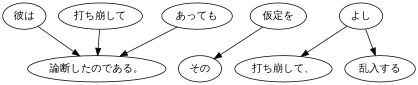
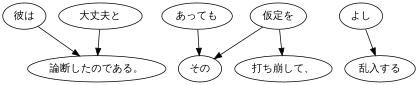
  digraph {
    fontname="Roboto Condensed"
    node [fontname="Roboto Condensed"]
    edge [fontname="Roboto Condensed"]
    n1 [label="論断したのである。"]
    n2 [label="彼は"]
    n3 [label="その"]
    n4 [label="仮定を"]
    n5 [label="打ち崩して、"]
    n6 [label="乱入する"]
    n7 [label="よし"]
    n8 [label="あっても"]
-   n9 [label="打ち崩して"]
+   n9 [label="大丈夫と"]
    n2 -> n1
    n4 -> n3
-   n7 -> n5
+   n4 -> n5
    n7 -> n6
-   n8 -> n1
+   n8 -> n3
    n9 -> n1
  }
